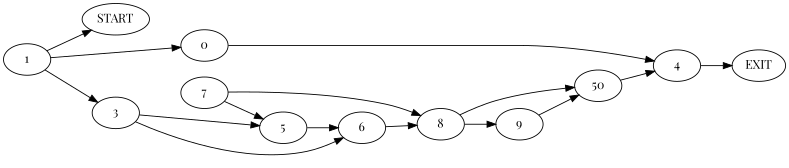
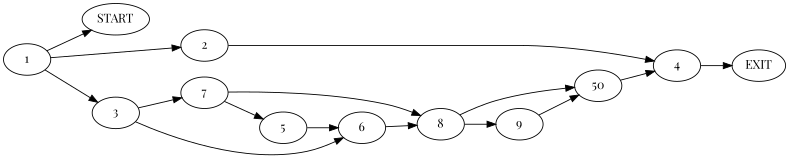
  digraph {
    fontname="Playfair Display"
    rankdir=LR
    node [fontname="Playfair Display"]
    edge [fontname="Playfair Display"]
    n1 [label=START]
    1
-   2 [label=0]
+   2
    3
    n5 [label=EXIT]
    4
    5
    6
    8
    7
    9
    n12 [label=50]
    1 -> n1
    1 -> 2
    1 -> 3
    2 -> 4
-   3 -> 5
+   3 -> 7
    3 -> 6
    4 -> n5
    5 -> 6
    6 -> 8
    8 -> 9
    8 -> n12
    7 -> 5
    7 -> 8
    9 -> n12
    n12 -> 4
  }
